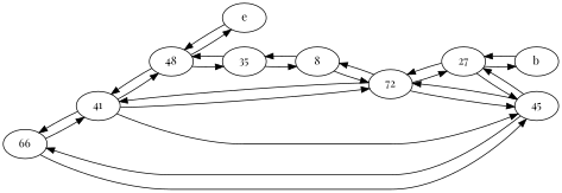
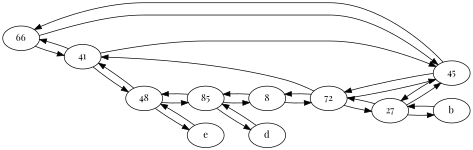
  digraph {
    fontname="Playfair Display"
    rankdir=LR
    node [fontname="Playfair Display"]
    edge [fontname="Playfair Display"]
    n1 [label=66]
    41
    n3 [label=72]
    45
    n5 [label=48]
    n6 [label=27]
    8
-   35
+   35 [label=85]
    e
    b
+   d
    n1 -> 41
    n1 -> 45
    41 -> n1
-   41 -> n3
    41 -> 45
    41 -> n5
    n3 -> 41
    n3 -> 45
    n3 -> n6
    n3 -> 8
    45 -> n1
    45 -> n3
    45 -> n6
    n5 -> 41
    n5 -> 35
    n5 -> e
    n6 -> n3
    n6 -> 45
    n6 -> b
    8 -> n3
    8 -> 35
    35 -> n5
    35 -> 8
+   35 -> d
    e -> n5
    b -> n6
+   d -> 35
  }
